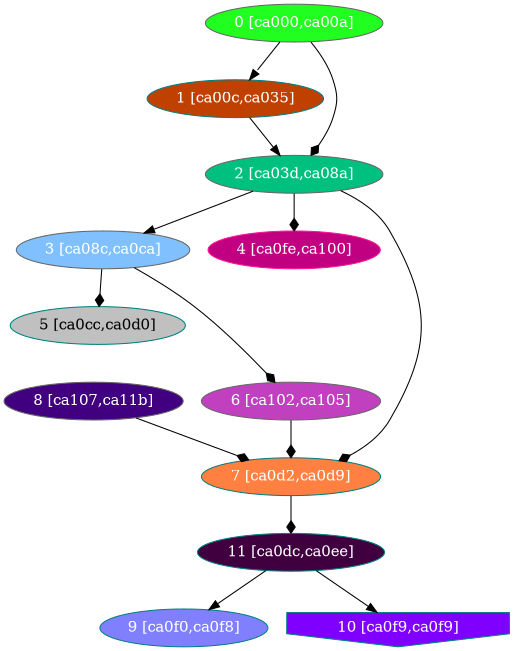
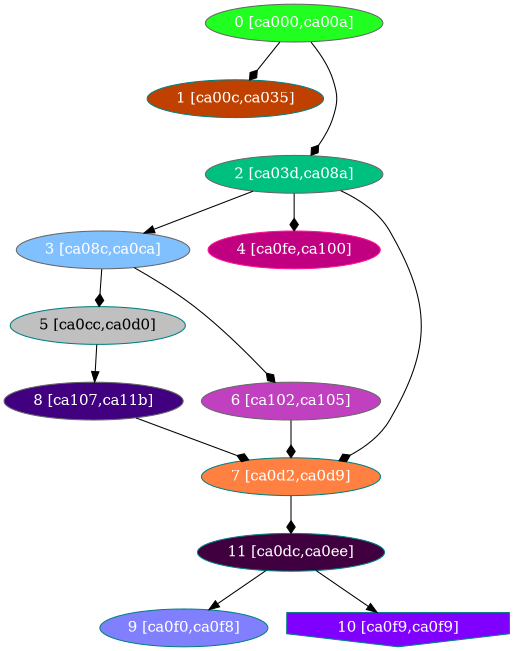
  digraph {
    node [color=teal fontcolor="#ffffff" shape=oval style=filled]
    edge [arrowhead=diamond]
    n1 [color=gray40 fillcolor="#20FF20" label="0 [ca000,ca00a]"]
    n2 [fillcolor="#C04000" label="1 [ca00c,ca035]"]
    n3 [color=gray40 fillcolor="#00C080" label="2 [ca03d,ca08a]"]
    n4 [color=gray40 fillcolor="#80C0FF" label="3 [ca08c,ca0ca]"]
    n5 [color=deeppink fillcolor="#C00080" label="4 [ca0fe,ca100]"]
    n6 [fillcolor="#FF8040" label="7 [ca0d2,ca0d9]"]
    n7 [fillcolor="#C0C0C0" fontcolor="#000000" label="5 [ca0cc,ca0d0]"]
    n8 [color=gray40 fillcolor="#C040C0" label="6 [ca102,ca105]"]
    n9 [color=gray40 fillcolor="#400080" label="8 [ca107,ca11b]"]
    n10 [fillcolor="#400040" label="11 [ca0dc,ca0ee]"]
    n11 [fillcolor="#8080FF" label="9 [ca0f0,ca0f8]"]
    n12 [fillcolor="#8000FF" label="10 [ca0f9,ca0f9]" shape=invhouse]
-   n1 -> n2 [arrowhead=normal]
+   n1 -> n2
    n1 -> n3
-   n2 -> n3 [arrowhead=normal]
    n3 -> n4 [arrowhead=normal]
    n3 -> n5
    n3 -> n6
    n4 -> n7
    n4 -> n8
    n6 -> n10
+   n7 -> n9 [arrowhead=normal]
    n8 -> n6
    n9 -> n6
    n10 -> n11 [arrowhead=normal]
    n10 -> n12 [arrowhead=normal]
  }
